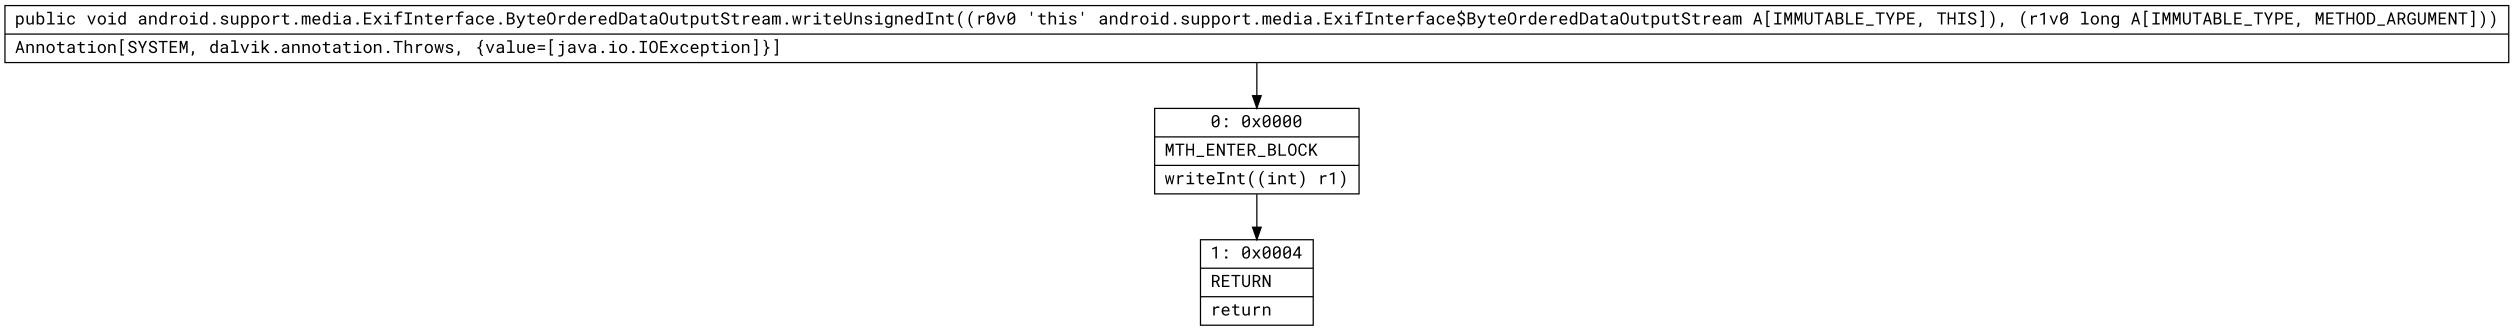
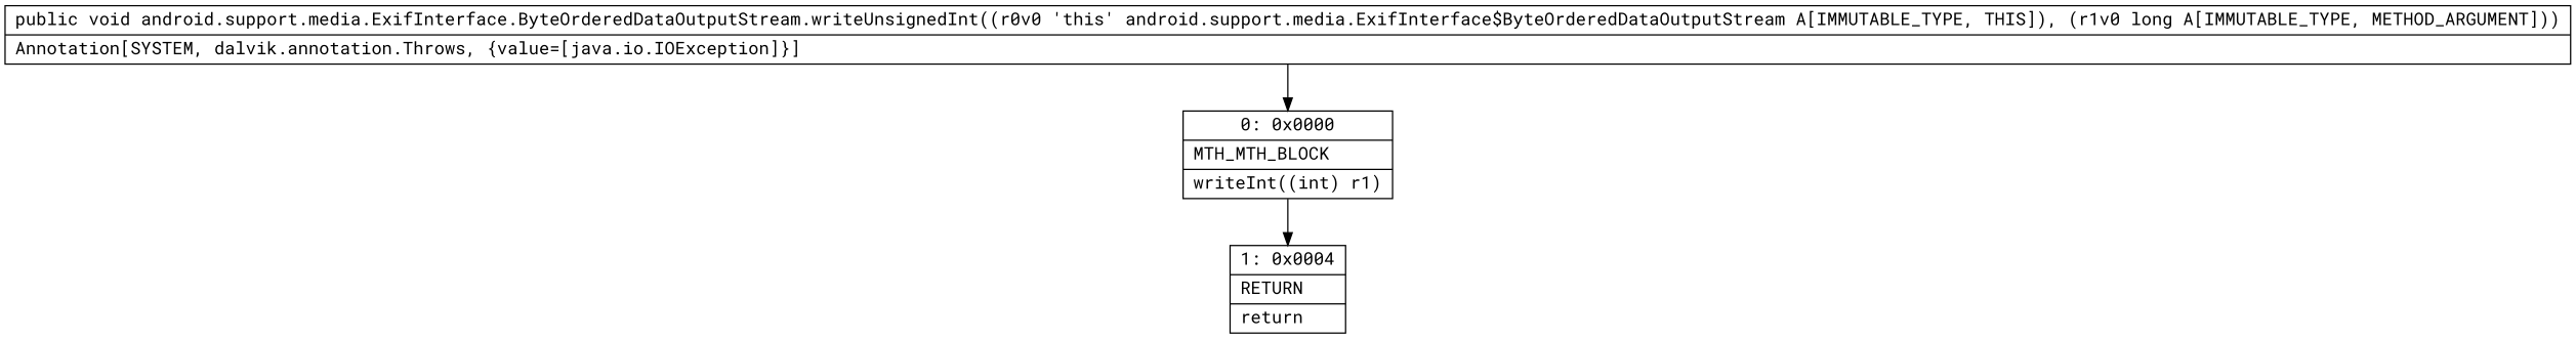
  digraph {
    fontname="Roboto Mono"
    node [shape=record fontname="Roboto Mono"]
    edge [fontname="Roboto Mono"]
-   n1 [label="{0\:\ 0x0000|MTH_ENTER_BLOCK\l|writeInt((int) r1)\l}"]
+   n1 [label="{0\:\ 0x0000|MTH_MTH_BLOCK\l|writeInt((int) r1)\l}"]
    n2 [label="{1\:\ 0x0004|RETURN\l|return\l}"]
    n3 [label="{public void android.support.media.ExifInterface.ByteOrderedDataOutputStream.writeUnsignedInt((r0v0 'this' android.support.media.ExifInterface$ByteOrderedDataOutputStream A[IMMUTABLE_TYPE, THIS]), (r1v0 long A[IMMUTABLE_TYPE, METHOD_ARGUMENT]))  | Annotation[SYSTEM, dalvik.annotation.Throws, \{value=[java.io.IOException]\}]\l}"]
    n1 -> n2
    n3 -> n1
  }
